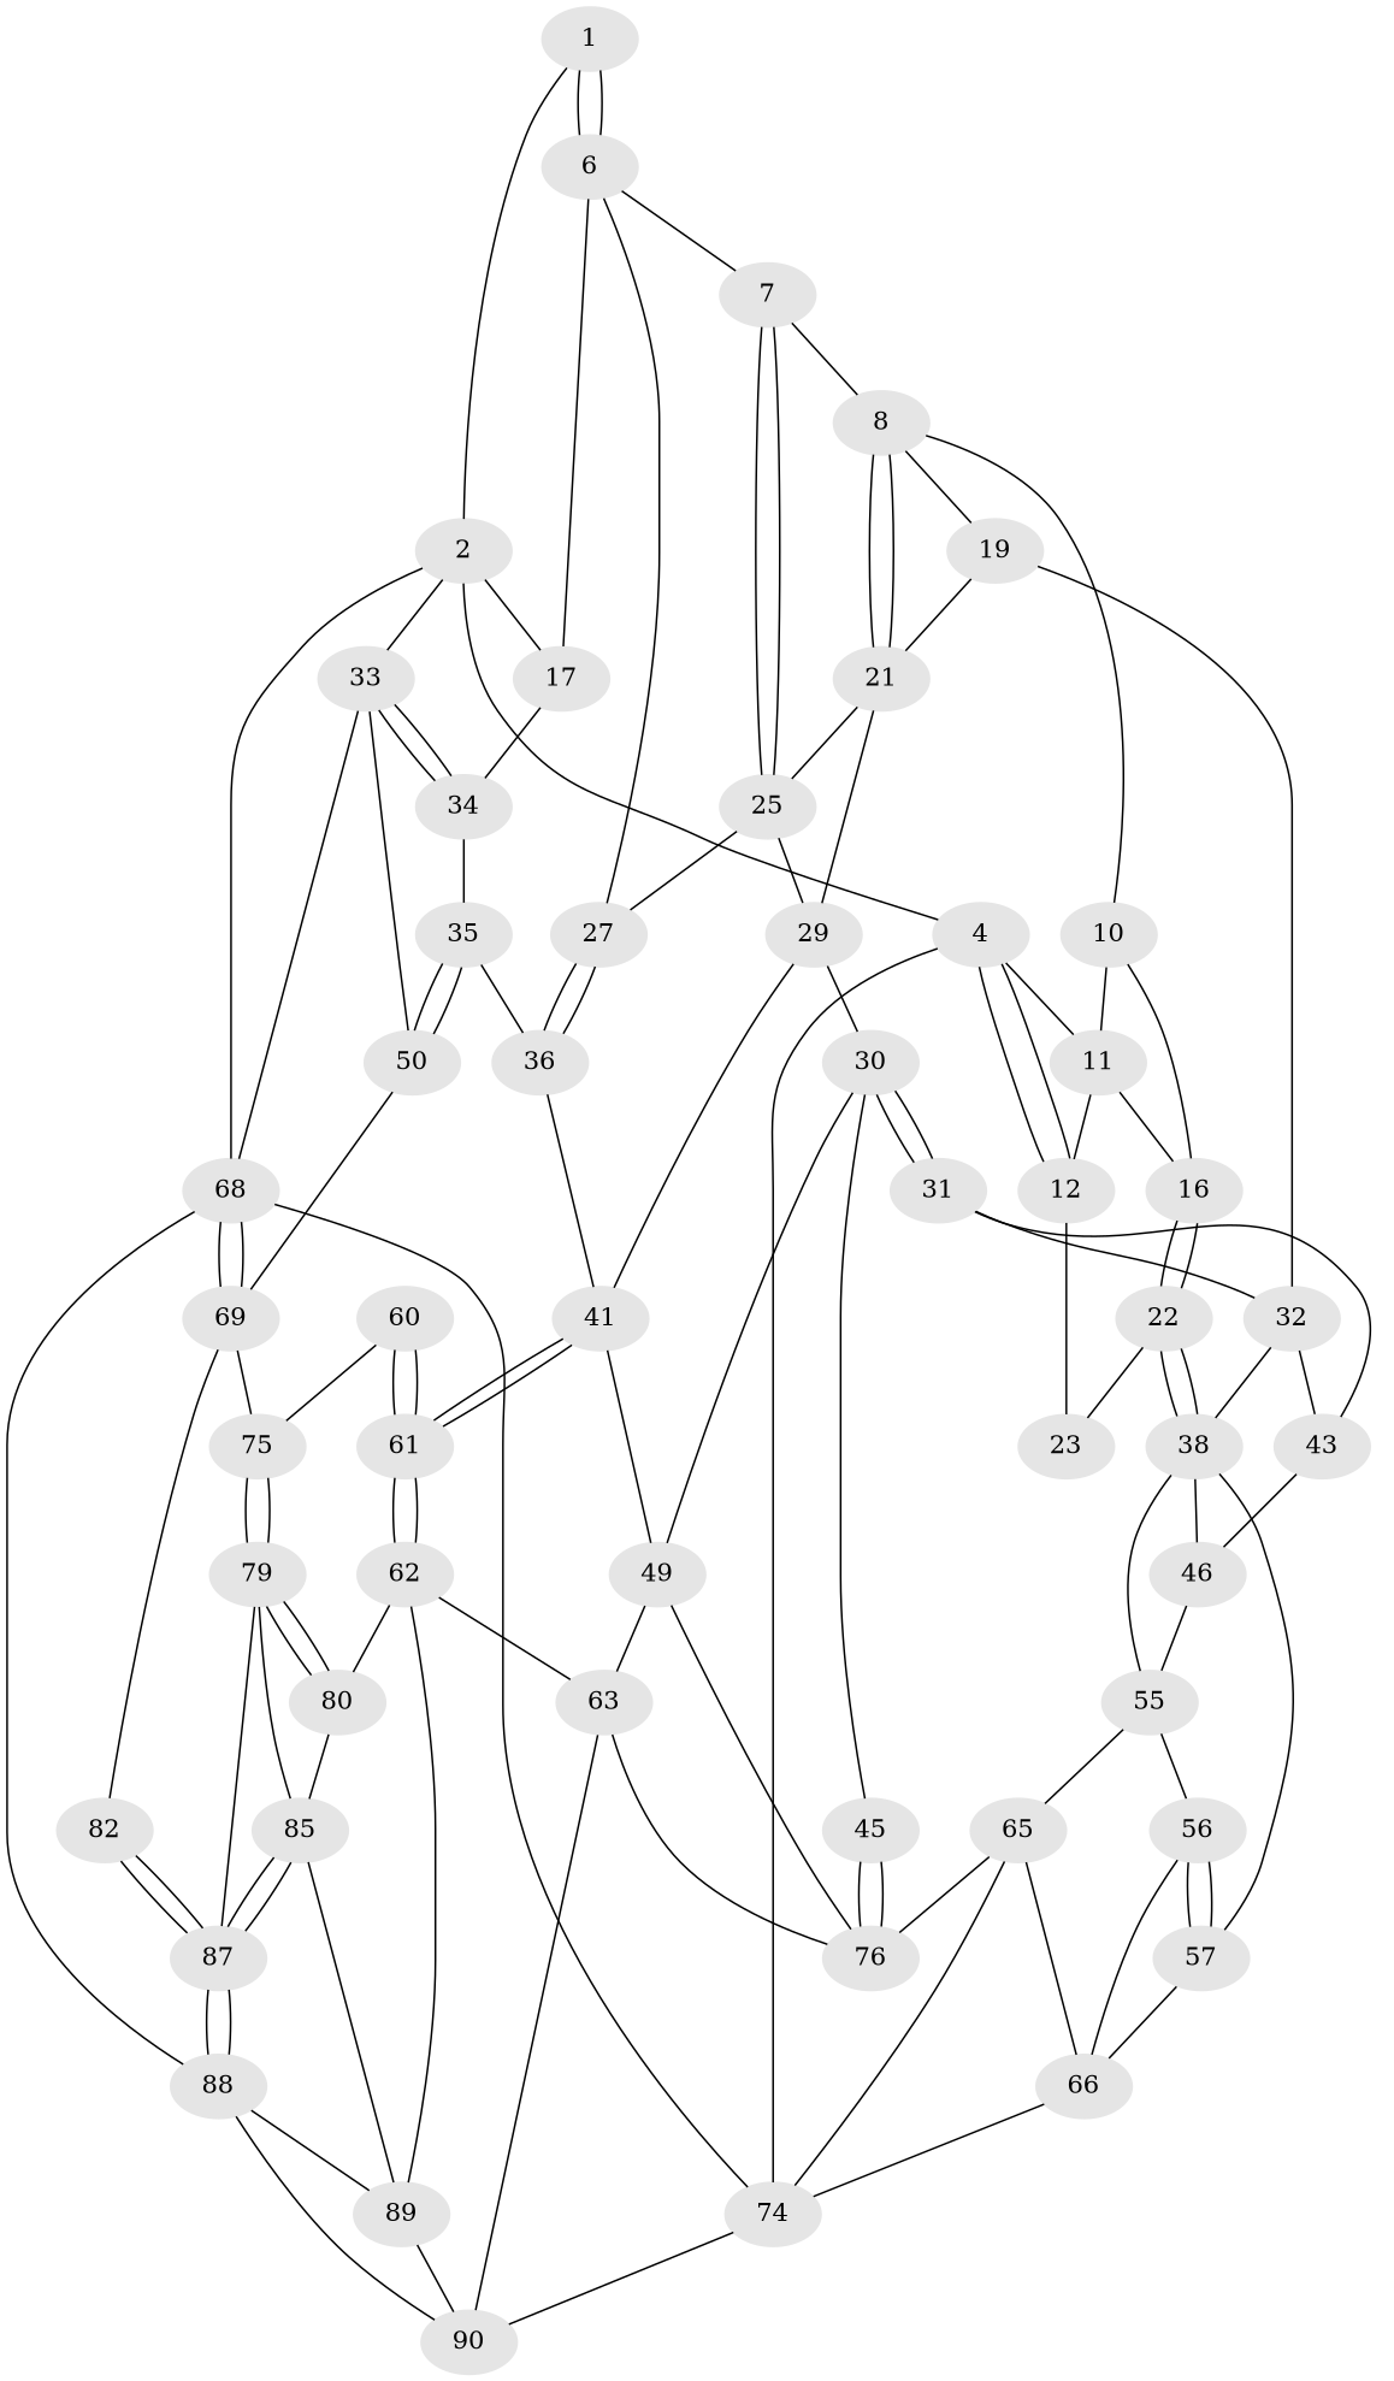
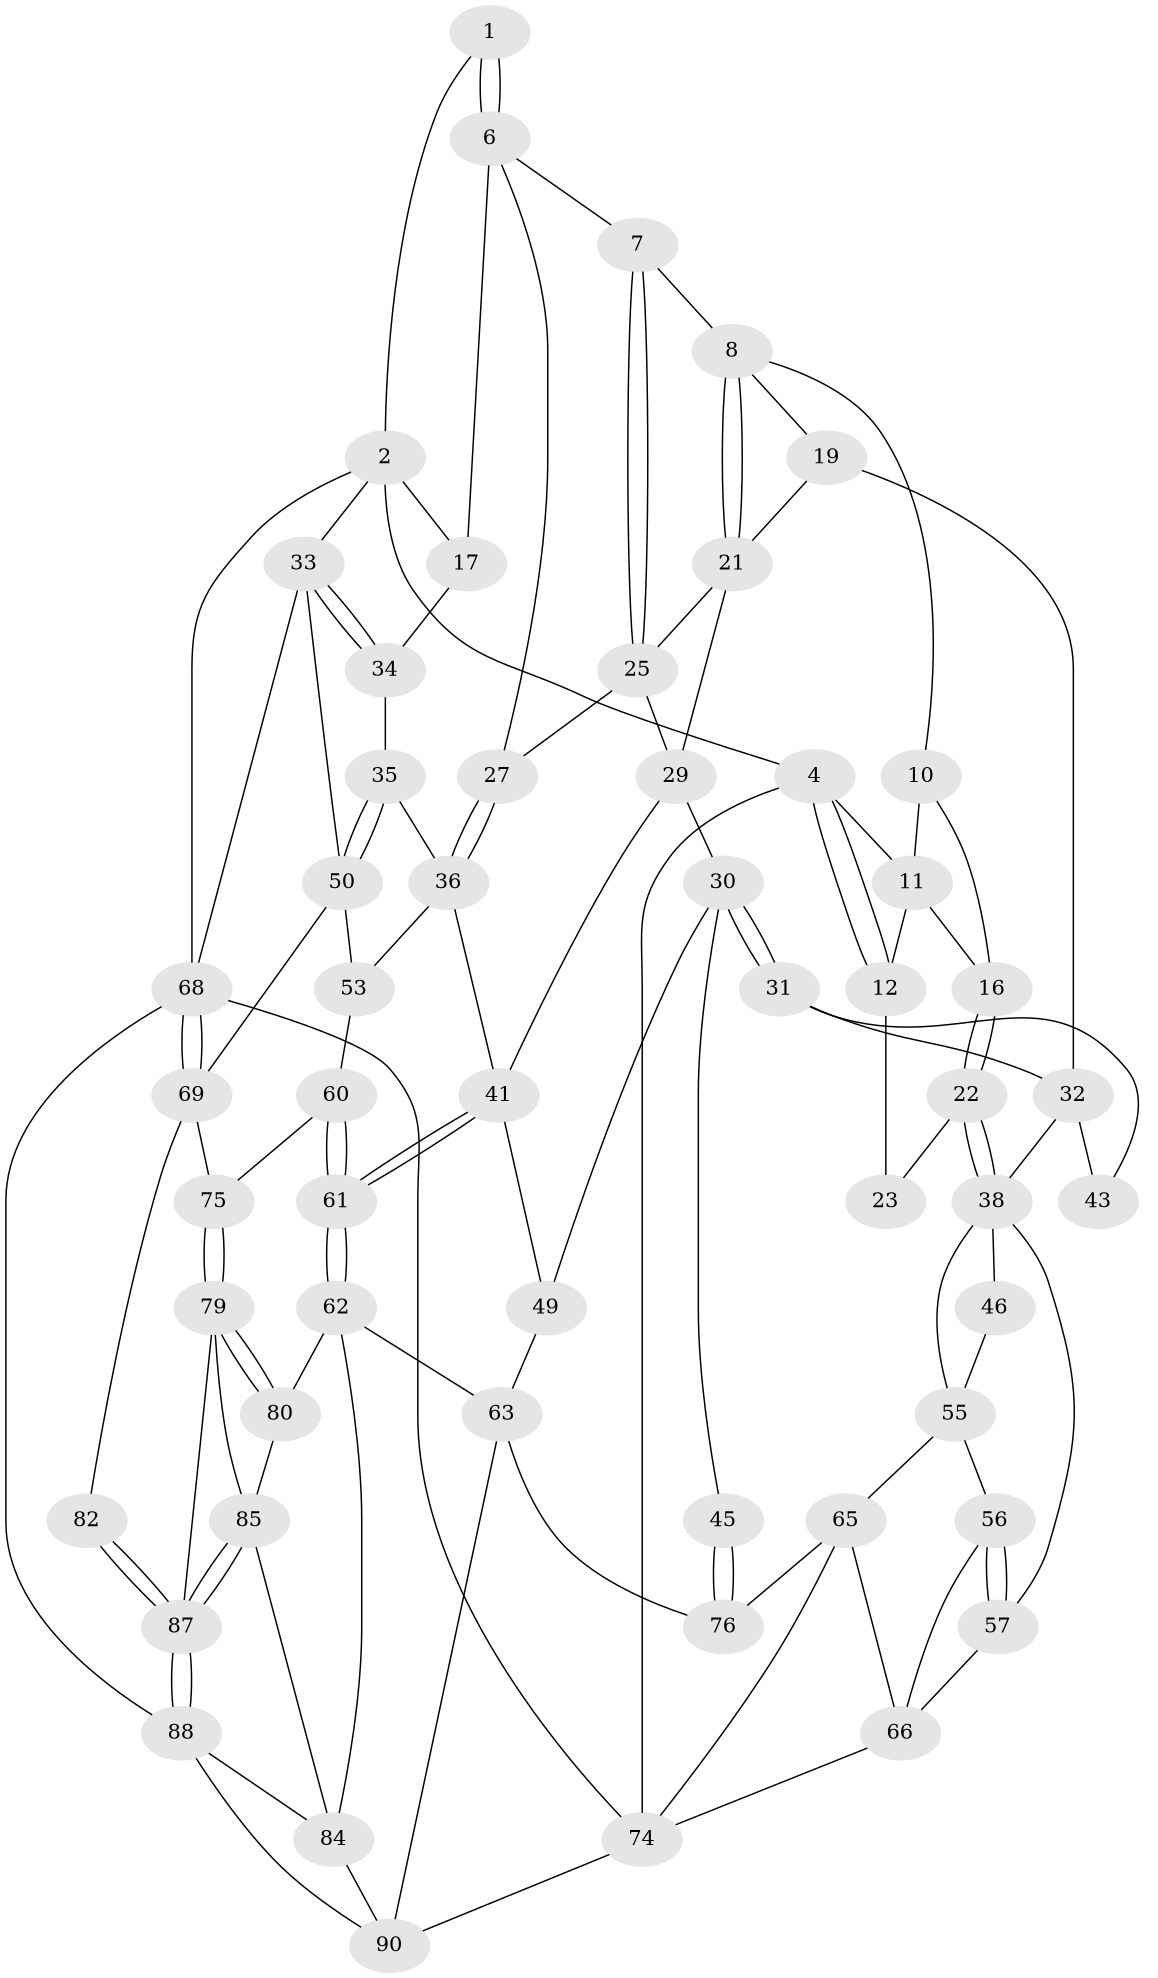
  graph {
    node [color=gray90 style=filled]
    2 [super="+3"]
    1
    6 [super="+18"]
    4 [super="+5"]
    17
    33 [super="+51"]
    68 [super="+71"]
    7
    27
    11 [super="+14"]
    12 [super="+13"]
    74 [super="+93"]
    34
    50 [super="+52"]
    69 [super="+70"]
    88 [super="+92"]
    16
    n18 [label=23]
    90 [super="+94"]
    8 [super="+9"]
    25 [super="+28"]
    36 [super="+40"]
    10 [super="+15"]
    19 [super="+20"]
    21 [super="+26"]
    29 [super="+39"]
    32 [super="+37"]
    22 [super="+23"]
    38 [super="+48"]
    35
    43
    30 [super="+44"]
    41 [super="+42"]
    57 [super="+58"]
    46 [super="+47"]
    55 [super="+59"]
    66 [super="+73"]
+   53 [super="+54"]
    31
    45
    49 [super="+64"]
    61
    76 [super="+77"]
    63 [super="+84"]
    60 [super="+72"]
    56 [super="+67"]
    65 [super="+78"]
    62 [super="+81"]
    75
    82
    79 [super="+83"]
    80
-   89 [super="+91"]
+   89 [super="+91" label=84]
    85 [super="+86"]
    87
    2 -- 4
    2 -- 17
    2 -- 33
    2 -- 68
    1 -- 2
    1 -- 6
    1 -- 6
    6 -- 17
    6 -- 7
    6 -- 27
    4 -- 11
    4 -- 12
    4 -- 12
    4 -- 74
    17 -- 34
    33 -- 68
    33 -- 34
    33 -- 34
    33 -- 50
    68 -- 74
    68 -- 69
    68 -- 69
    68 -- 88
    7 -- 8
    7 -- 25
    7 -- 25
    27 -- 36
    27 -- 36
    11 -- 12
    11 -- 16
    12 -- n18 [weight=2]
    74 -- 90
    34 -- 35
    50 -- 69
+   50 -- 53
    69 -- 75
    69 -- 82
    88 -- 90
    88 -- 89
    16 -- 22
    16 -- 22
    8 -- 10
    8 -- 19
    8 -- 21
    8 -- 21
    25 -- 27
    25 -- 29
    36 -- 41
+   36 -- 53
    10 -- 11
    10 -- 16
    19 -- 21
    19 -- 32
    21 -- 25
    21 -- 29
    29 -- 30
    29 -- 41
    32 -- 38
    32 -- 43
    22 -- n18
    22 -- 38
    22 -- 38
    38 -- 57
    38 -- 46
    38 -- 55
    35 -- 50
    35 -- 50
    35 -- 36
-   43 -- 46
    30 -- 31
    30 -- 31
    30 -- 45
    30 -- 49
    41 -- 49
    41 -- 61
    41 -- 61
    57 -- 66
    46 -- 55
    55 -- 56
    55 -- 65
    66 -- 74
+   53 -- 60 [weight=2]
    31 -- 32
    31 -- 43
    45 -- 76
    45 -- 76
-   49 -- 76
    49 -- 63
    61 -- 62
    61 -- 62
    63 -- 90
    63 -- 76
    60 -- 61
    60 -- 61
    60 -- 75
    56 -- 57 [weight=2]
    56 -- 57
    56 -- 66
    65 -- 74
    65 -- 66
    65 -- 76
    62 -- 63
    62 -- 80
    62 -- 89
    75 -- 79
    75 -- 79
    82 -- 87
    82 -- 87
    79 -- 80
    79 -- 80
    79 -- 85
    79 -- 87
    80 -- 85
    89 -- 90
    85 -- 89
    85 -- 87
    85 -- 87
    87 -- 88
    87 -- 88
  }
